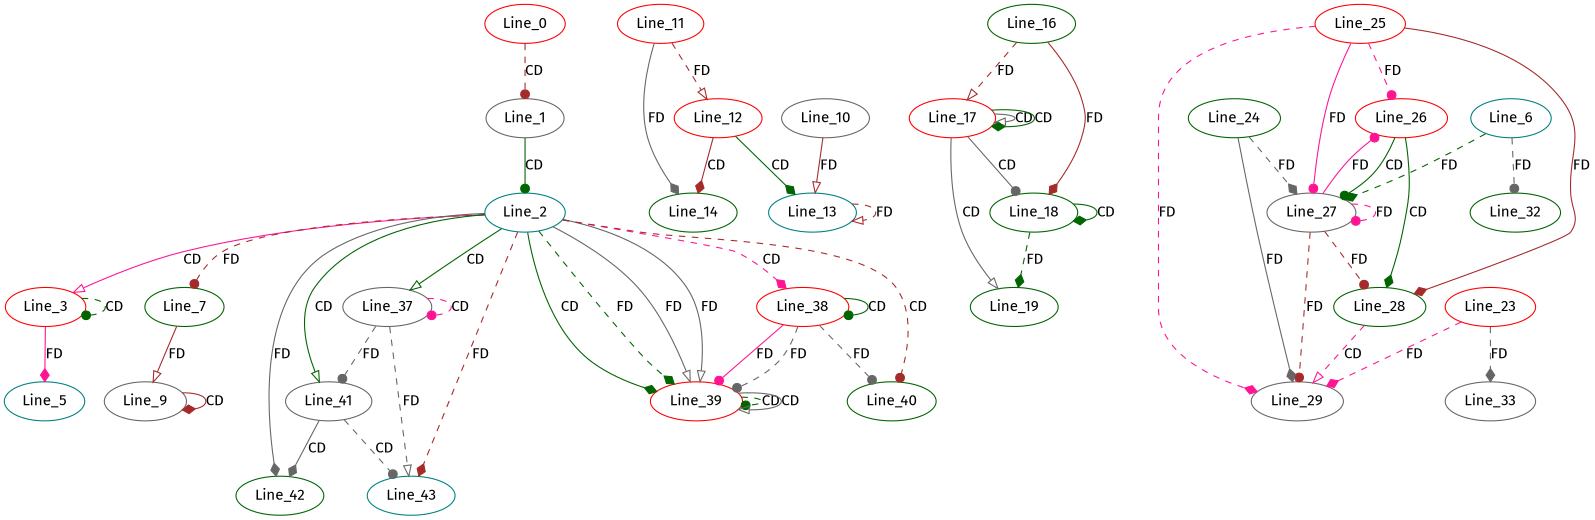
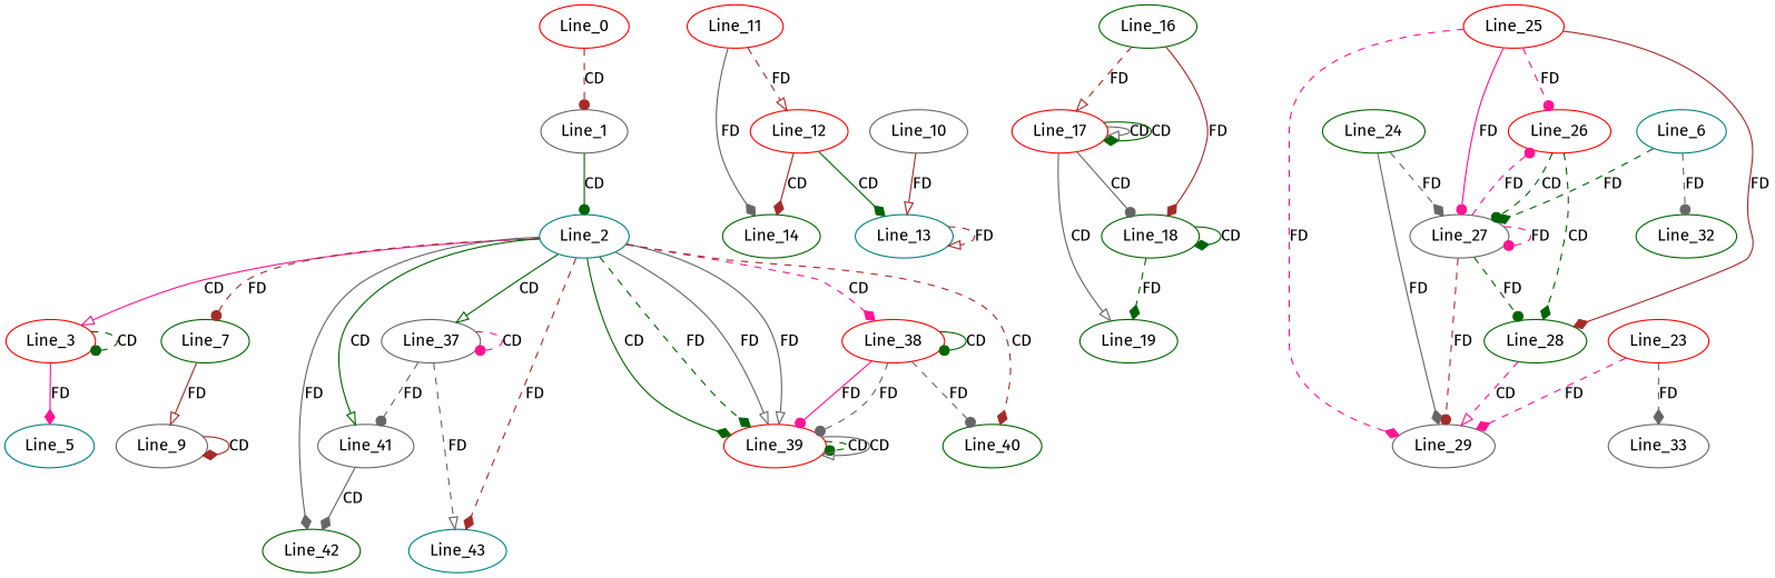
  digraph {
    fontname="Fira Sans"
    node [color=red fontname="Fira Sans"]
    edge [arrowhead=diamond color=gray40 fontname="Fira Sans" style=solid]
    Line_1 [color=gray40]
    Line_0
    Line_2 [color=teal]
    Line_3
    Line_7 [color=darkgreen]
    Line_37 [color=gray40]
    Line_38
    Line_39
    Line_40 [color=darkgreen]
    Line_41 [color=gray40]
    Line_42 [color=darkgreen]
    Line_43 [color=teal]
    Line_5 [color=teal]
    Line_9 [color=gray40]
    Line_11
    Line_12
    Line_14 [color=darkgreen]
    Line_13 [color=teal]
    Line_10 [color=gray40]
    Line_17
    Line_18 [color=darkgreen]
    Line_19 [color=darkgreen]
    Line_16 [color=darkgreen]
    Line_25
    Line_26
    Line_27 [color=gray40]
    Line_28 [color=darkgreen]
    Line_29 [color=gray40]
    Line_6 [color=teal]
    Line_32 [color=darkgreen]
    Line_24 [color=darkgreen]
    Line_23
    Line_33 [color=gray40]
    Line_1 -> Line_2 [arrowhead=dot color=darkgreen label=CD]
    Line_0 -> Line_1 [arrowhead=dot color=brown label=CD style=dashed]
    Line_2 -> Line_3 [arrowhead=onormal color=deeppink label=CD]
    Line_2 -> Line_7 [arrowhead=dot color=brown label=FD style=dashed]
    Line_2 -> Line_37 [arrowhead=onormal color=darkgreen label=CD]
    Line_2 -> Line_38 [color=deeppink label=CD style=dashed]
    Line_2 -> Line_39 [color=darkgreen label=CD]
    Line_2 -> Line_39 [color=darkgreen label=FD style=dashed]
    Line_2 -> Line_39 [arrowhead=onormal label=FD]
    Line_2 -> Line_39 [arrowhead=onormal label=FD]
-   Line_2 -> Line_40 [arrowhead=dot color=brown label=CD style=dashed]
+   Line_2 -> Line_40 [color=brown label=CD style=dashed]
    Line_2 -> Line_41 [arrowhead=onormal color=darkgreen label=CD]
    Line_2 -> Line_42 [label=FD]
    Line_2 -> Line_43 [color=brown label=FD style=dashed]
    Line_3 -> Line_3 [arrowhead=dot color=darkgreen label=CD style=dashed]
    Line_3 -> Line_5 [color=deeppink label=FD]
    Line_7 -> Line_9 [arrowhead=onormal color=brown label=FD]
    Line_37 -> Line_37 [arrowhead=dot color=deeppink label=CD style=dashed]
    Line_37 -> Line_41 [arrowhead=dot label=FD style=dashed]
    Line_37 -> Line_43 [arrowhead=onormal label=FD style=dashed]
    Line_38 -> Line_38 [arrowhead=dot color=darkgreen label=CD]
    Line_38 -> Line_39 [arrowhead=dot color=deeppink label=FD]
    Line_38 -> Line_39 [arrowhead=dot label=FD style=dashed]
    Line_38 -> Line_40 [arrowhead=dot label=FD style=dashed]
    Line_39 -> Line_39 [arrowhead=dot color=darkgreen label=CD style=dashed]
    Line_39 -> Line_39 [arrowhead=onormal label=CD]
    Line_41 -> Line_42 [label=CD]
-   Line_41 -> Line_43 [arrowhead=dot label=CD style=dashed]
    Line_9 -> Line_9 [color=brown label=CD]
    Line_11 -> Line_12 [arrowhead=onormal color=brown label=FD style=dashed]
    Line_11 -> Line_14 [label=FD]
    Line_12 -> Line_14 [color=brown label=CD]
    Line_12 -> Line_13 [color=darkgreen label=CD]
    Line_13 -> Line_13 [arrowhead=onormal color=brown label=FD style=dashed]
    Line_10 -> Line_13 [arrowhead=onormal color=brown label=FD]
    Line_17 -> Line_17 [arrowhead=onormal label=CD]
    Line_17 -> Line_17 [color=darkgreen label=CD]
    Line_17 -> Line_18 [arrowhead=dot label=CD]
    Line_17 -> Line_19 [arrowhead=onormal label=CD]
    Line_18 -> Line_18 [color=darkgreen label=CD]
    Line_18 -> Line_19 [color=darkgreen label=FD style=dashed]
    Line_16 -> Line_17 [arrowhead=onormal color=brown label=FD style=dashed]
    Line_16 -> Line_18 [color=brown label=FD]
    Line_25 -> Line_26 [arrowhead=dot color=deeppink label=FD style=dashed]
    Line_25 -> Line_27 [arrowhead=dot color=deeppink label=FD]
    Line_25 -> Line_28 [color=brown label=FD]
    Line_25 -> Line_29 [color=deeppink label=FD style=dashed]
-   Line_26 -> Line_27 [arrowhead=dot color=darkgreen label=CD]
-   Line_26 -> Line_28 [color=darkgreen label=CD]
-   Line_27 -> Line_26 [arrowhead=dot color=deeppink label=FD]
+   Line_26 -> Line_27 [arrowhead=dot color=darkgreen label=CD style=dashed]
+   Line_26 -> Line_28 [color=darkgreen label=CD style=dashed]
+   Line_27 -> Line_26 [arrowhead=dot color=deeppink label=FD style=dashed]
    Line_27 -> Line_27 [arrowhead=dot color=deeppink label=FD style=dashed]
-   Line_27 -> Line_28 [arrowhead=dot color=brown label=FD style=dashed]
+   Line_27 -> Line_28 [arrowhead=dot color=darkgreen label=FD style=dashed]
    Line_27 -> Line_29 [arrowhead=dot color=brown label=FD style=dashed]
    Line_28 -> Line_29 [arrowhead=onormal color=deeppink label=CD style=dashed]
    Line_6 -> Line_27 [color=darkgreen label=FD style=dashed]
    Line_6 -> Line_32 [arrowhead=dot label=FD style=dashed]
    Line_24 -> Line_27 [label=FD style=dashed]
    Line_24 -> Line_29 [label=FD]
    Line_23 -> Line_29 [color=deeppink label=FD style=dashed]
    Line_23 -> Line_33 [label=FD style=dashed]
  }
